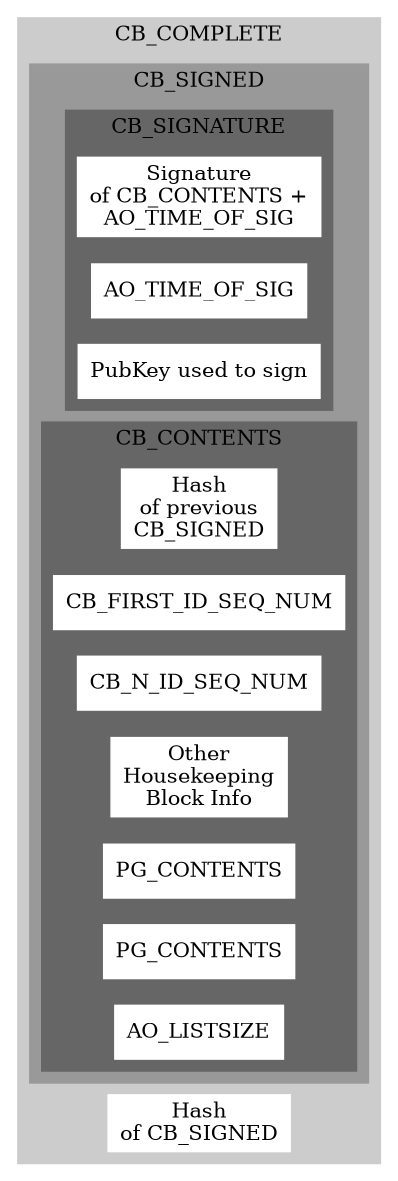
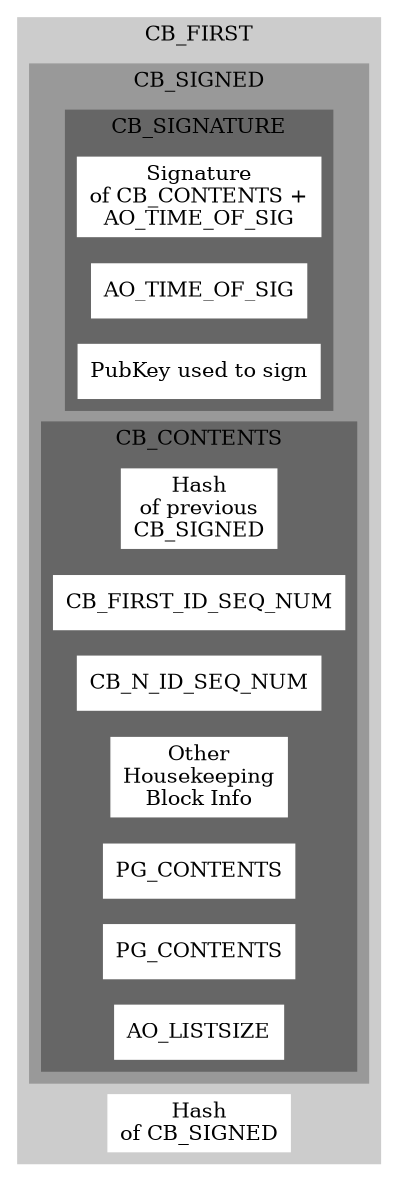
  digraph {
    rankdir=LR
    node [color=white shape=rectangle style=filled]
    n1 [label="Signature\nof CB_CONTENTS +\nAO_TIME_OF_SIG"]
    n2 [label=AO_TIME_OF_SIG]
    n3 [label="PubKey used to sign"]
    n4 [label="Hash\nof previous\nCB_SIGNED"]
    n5 [label=CB_FIRST_ID_SEQ_NUM]
    n6 [label=CB_N_ID_SEQ_NUM]
    n7 [label="Other\nHousekeeping\nBlock Info"]
    n8 [label=PG_CONTENTS]
    n9 [label=PG_CONTENTS]
    n10 [label=AO_LISTSIZE]
    n11 [label="Hash\nof CB_SIGNED"]
    subgraph cluster_1 {
      color=grey80
-     label=CB_COMPLETE
+     label=CB_FIRST
      style=filled
      n11
      subgraph cluster_2 {
        color=grey60
        label=CB_SIGNED
        style=filled
        subgraph cluster_3 {
          color=grey40
          label=CB_SIGNATURE
          style=filled
          n1
          n2
          n3
        }
        subgraph cluster_4 {
          color=grey40
          label=CB_CONTENTS
          style=filled
          n4
          n5
          n6
          n7
          n8
          n9
          n10
        }
      }
    }
  }
